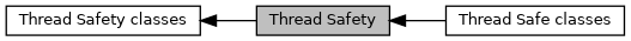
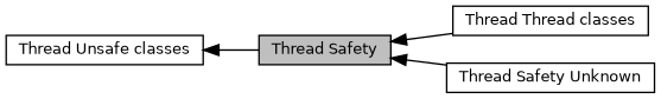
  digraph {
    rankdir=LR
    node [color=black fillcolor=white fontname=Helvetica fontsize=10 shape=box style=filled]
    edge [dir=back fontname=Helvetica fontsize=10 labelfontname=Helvetica labelfontsize=10 shape=plaintext style=solid]
-   n1 [height=0.2 label="Thread Safe classes" width=0.4]
+   n1 [height=0.2 label="Thread Thread classes" width=0.4]
    n2 [fillcolor=grey75 fontcolor=black height=0.2 label="Thread Safety" width=0.4]
-   n4 [height=0.2 label="Thread Safety classes" width=0.4]
+   n3 [height=0.2 label="Thread Safety Unknown" width=0.4]
+   n4 [height=0.2 label="Thread Unsafe classes" width=0.4]
    n2 -> n1
+   n2 -> n3
    n4 -> n2
  }
